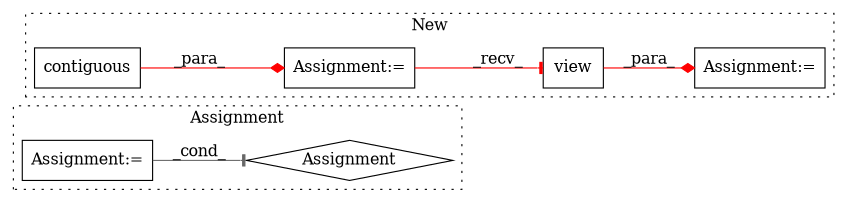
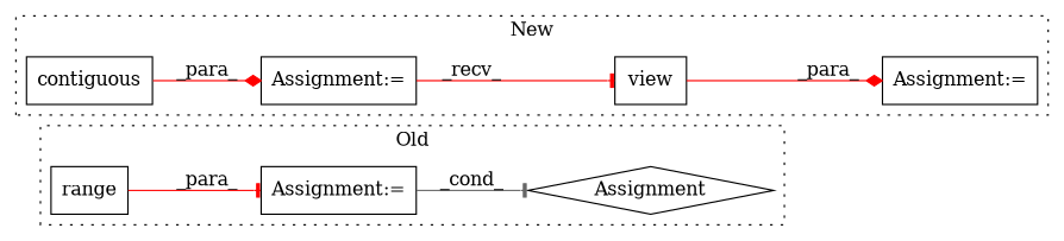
  digraph {
    rankdir=LR
    node [a=32 l="61,2" s="10628,10730" shape=box]
    edge [arrowhead=tee color=red]
+   n1 [l="6,1" label=range s="10698,10729"]
    n2 [a=7 label="Assignment:="]
    n3 [a=70 label=Assignment shape=diamond]
    n4 [l=12 label=contiguous s=10878]
    n5 [a=7 l=1 label="Assignment:=" s=11149]
    n6 [l="5,1" label=view s="11155,11162"]
    n7 [a=7 l=1 label="Assignment:=" s=11016]
    subgraph cluster_1 {
-     label=Assignment
+     label=Old
      style=dotted
+     n1
      n2
      n3
    }
    subgraph cluster_2 {
      label=New
      style=dotted
      n4
      n5
      n6
      n7
    }
+   n1 -> n2 [label=_para_]
    n2 -> n3 [color=gray40 label=_cond_]
    n4 -> n7 [arrowhead=diamond label=_para_]
    n6 -> n5 [arrowhead=diamond label=_para_]
    n7 -> n6 [label=_recv_]
  }
